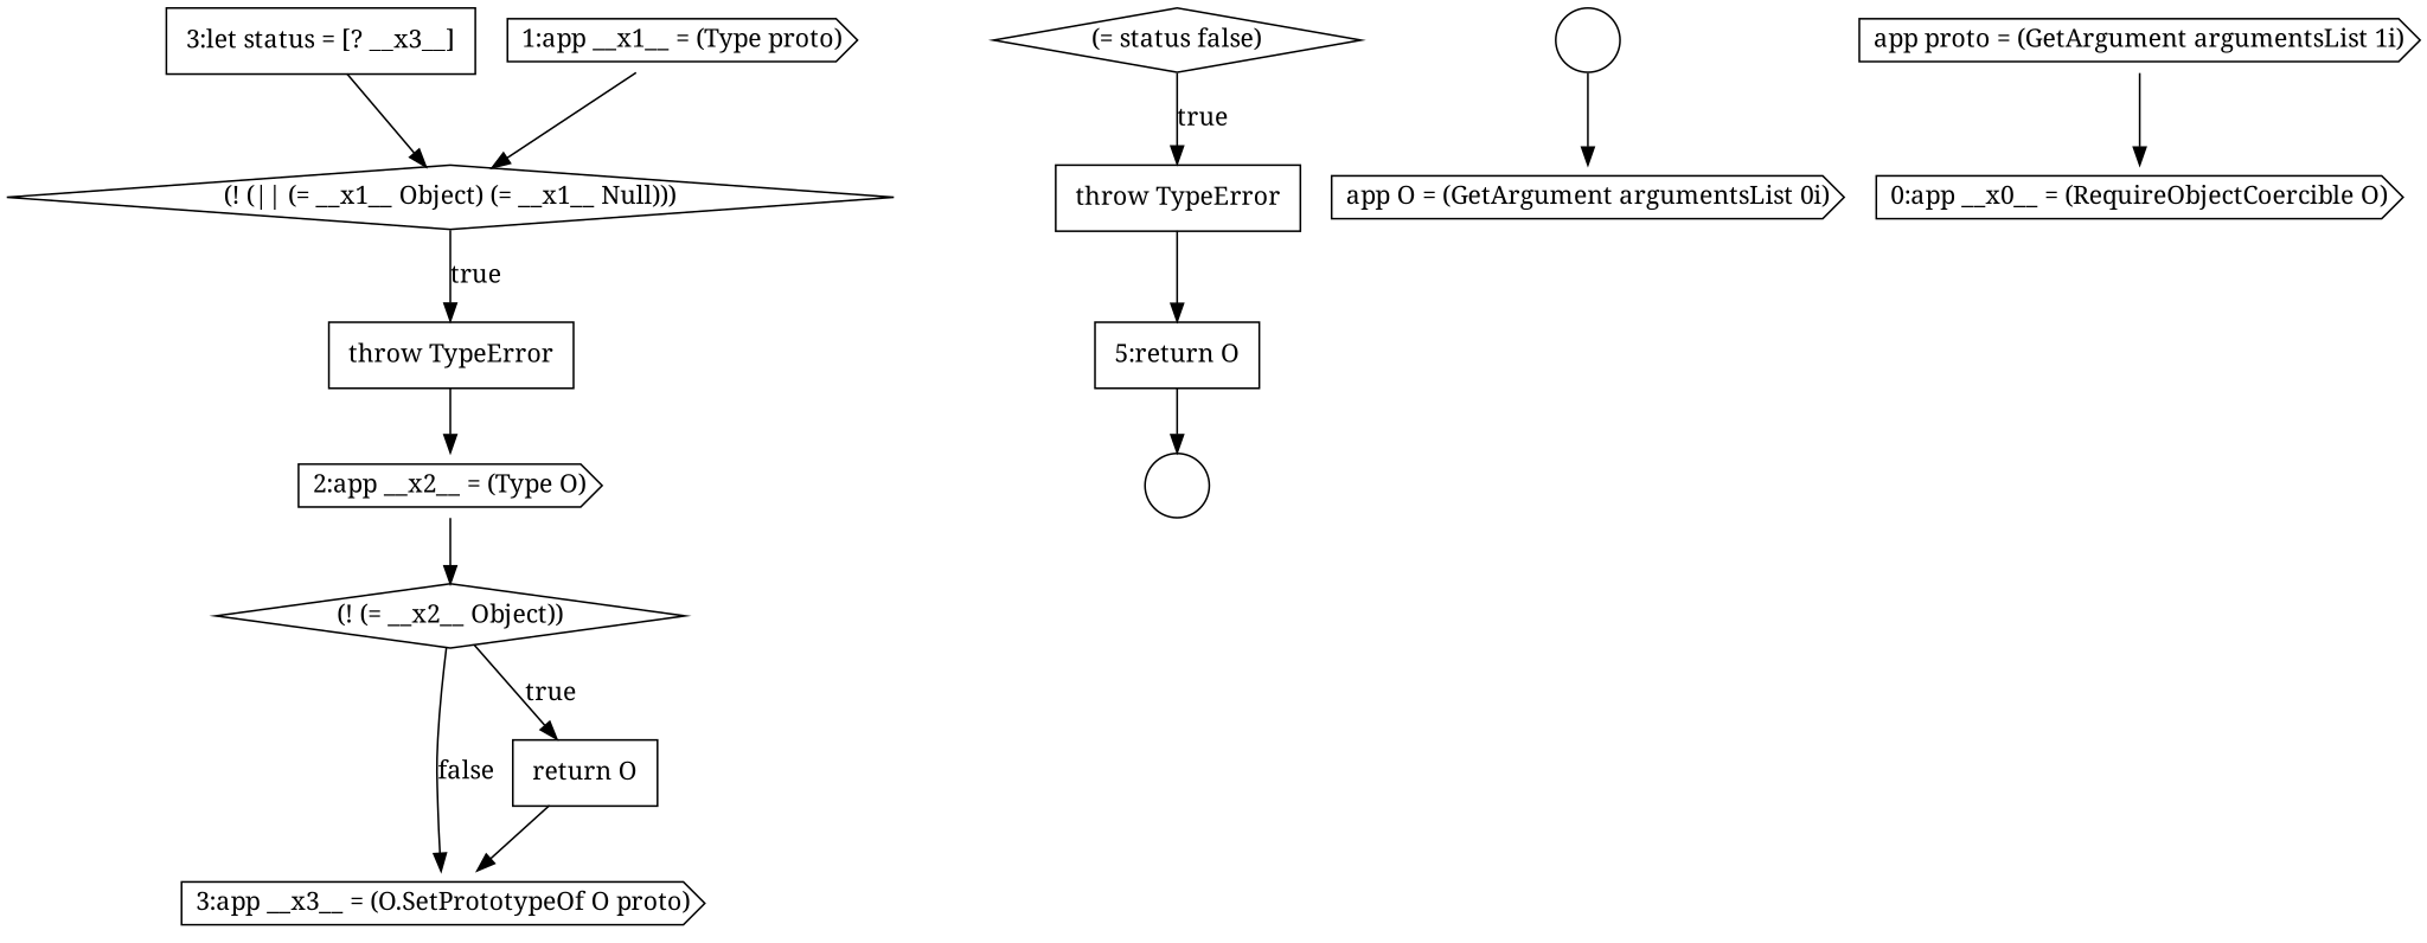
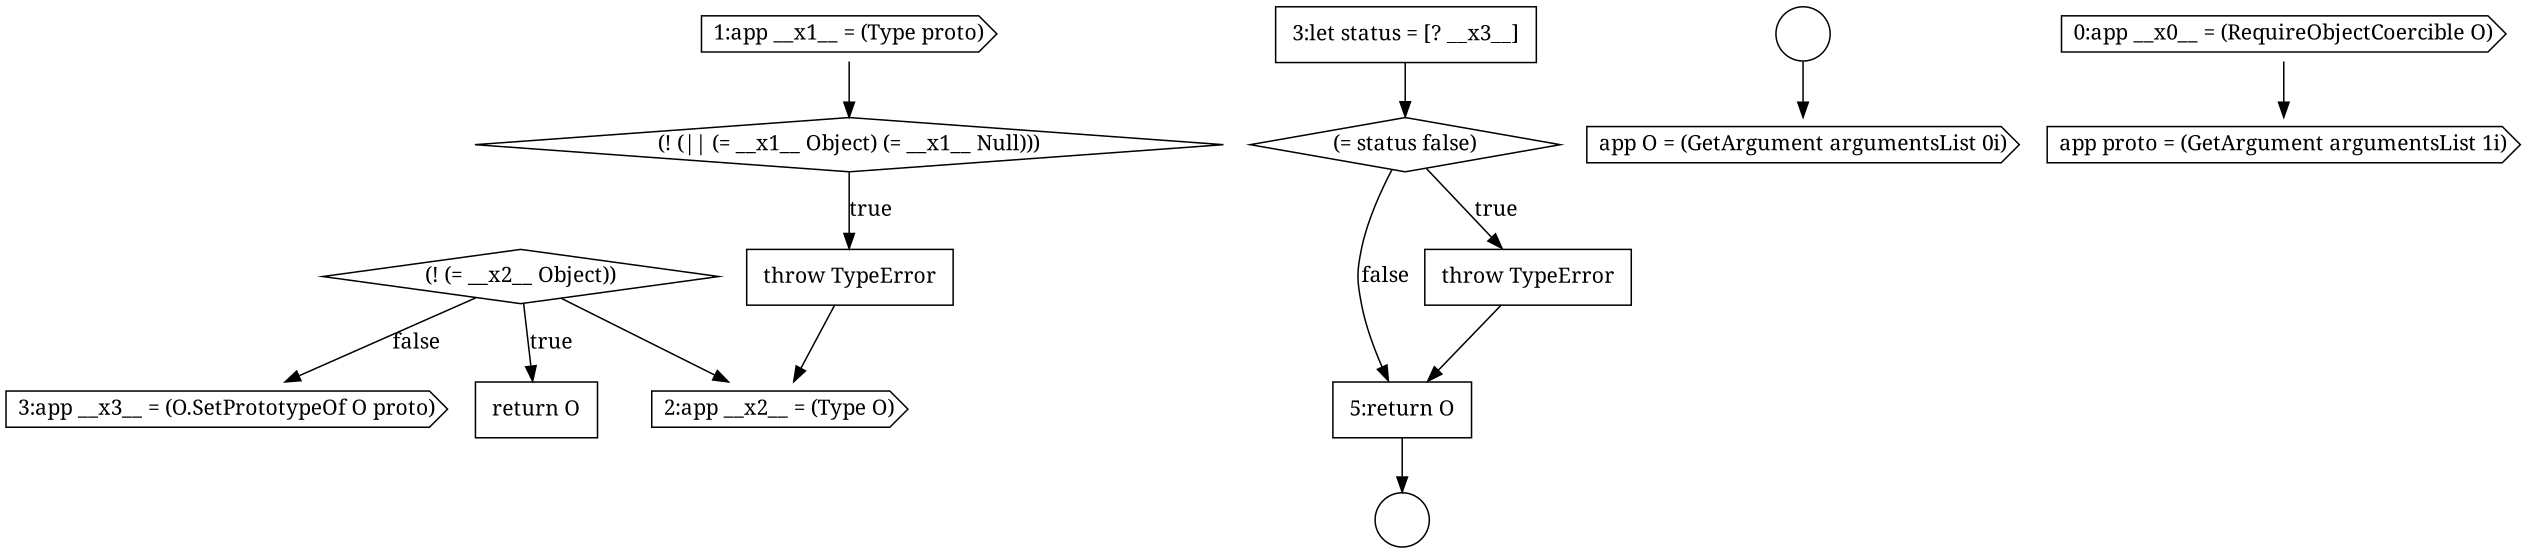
  digraph {
    fontname="Noto Serif"
    node [color=black fillcolor=white fontname="Noto Serif" shape=cds style=filled]
    edge [color=black fontname="Noto Serif"]
    n1 [label=<<font color="black">(! (|| (= __x1__ Object) (= __x1__ Null)))</font>> shape=diamond]
    n2 [label=<<font color="black">     <table border="0" cellborder="1" cellspacing="0" cellpadding="10">       <tr><td align="left">throw TypeError</td></tr>     </table>   </font>> margin=0 shape=none]
    n3 [label=<<font color="black">2:app __x2__ = (Type O)</font>>]
    n4 [label=<<font color="black">(! (= __x2__ Object))</font>> shape=diamond]
    n5 [label=<<font color="black">3:app __x3__ = (O.SetPrototypeOf O proto)</font>>]
    n6 [label=<<font color="black">     <table border="0" cellborder="1" cellspacing="0" cellpadding="10">       <tr><td align="left">3:let status = [? __x3__]</td></tr>     </table>   </font>> margin=0 shape=none]
    n7 [label=<<font color="black">(= status false)</font>> shape=diamond]
    n8 [label=<<font color="black">     <table border="0" cellborder="1" cellspacing="0" cellpadding="10">       <tr><td align="left">5:return O</td></tr>     </table>   </font>> margin=0 shape=none]
    n9 [label=" " shape=circle]
    n10 [label=<<font color="black">     <table border="0" cellborder="1" cellspacing="0" cellpadding="10">       <tr><td align="left">return O</td></tr>     </table>   </font>> margin=0 shape=none]
    n11 [label=<<font color="black">1:app __x1__ = (Type proto)</font>>]
    n12 [label=<<font color="black">     <table border="0" cellborder="1" cellspacing="0" cellpadding="10">       <tr><td align="left">throw TypeError</td></tr>     </table>   </font>> margin=0 shape=none]
    n13 [label=<<font color="black">app O = (GetArgument argumentsList 0i)</font>>]
    n14 [label=<<font color="black">app proto = (GetArgument argumentsList 1i)</font>>]
    n15 [label=<<font color="black">0:app __x0__ = (RequireObjectCoercible O)</font>>]
    n16 [label=" " shape=circle]
    n1 -> n2 [label=<<font color="black">true</font>>]
    n2 -> n3
-   n3 -> n4
+   n4 -> n3
    n4 -> n5 [label=<<font color="black">false</font>>]
    n4 -> n10 [label=<<font color="black">true</font>>]
-   n6 -> n1
+   n6 -> n7
+   n7 -> n8 [label=<<font color="black">false</font>>]
    n7 -> n12 [label=<<font color="black">true</font>>]
    n8 -> n9
-   n10 -> n5
    n11 -> n1
    n12 -> n8
-   n14 -> n15
+   n15 -> n14
    n16 -> n13
  }
